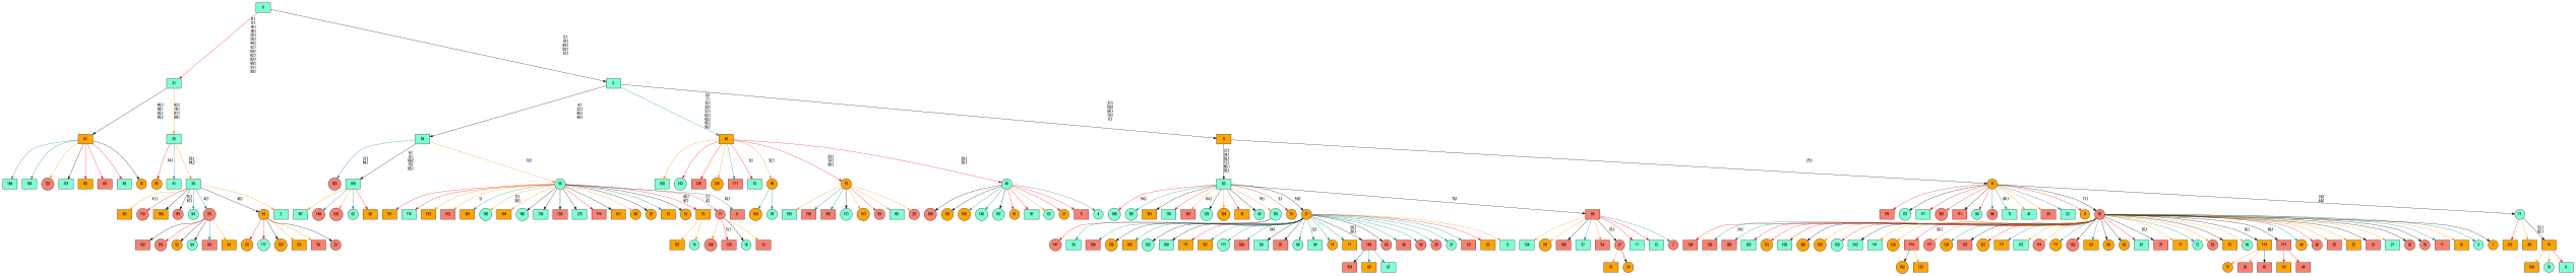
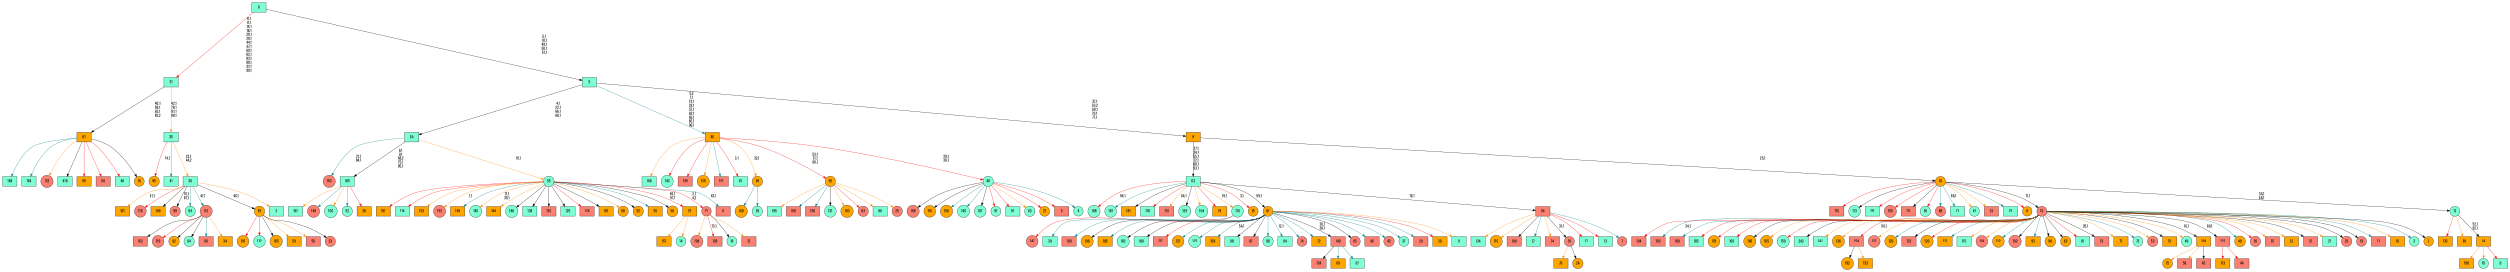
  digraph {
    fontname=Oswald
    node [fillcolor=aquamarine fontname=Oswald shape=box style=filled]
    edge [color=black fontname=Oswald]
    n1 [fillcolor=salmon label=199]
    n2 [fillcolor=salmon label=198 shape=circle]
    n3 [fillcolor=orange label=197]
    n4 [fillcolor=orange label=196 shape=circle]
    n5 [label=195]
    n6 [fillcolor=salmon label=194]
    n7 [fillcolor=salmon label=193]
    n8 [fillcolor=orange label=192 shape=circle]
    n9 [fillcolor=orange label=191 shape=circle]
    n10 [fillcolor=orange label=190]
    n11 [fillcolor=salmon label=189]
    n12 [label=188 shape=circle]
    n13 [label=187 shape=circle]
    n14 [fillcolor=salmon label=186 shape=circle]
    n15 [fillcolor=orange label=185]
    n16 [label=184]
    n17 [label=183]
    n18 [label=182 shape=circle]
    n19 [fillcolor=orange label=181]
    n20 [label=180]
    n21 [fillcolor=orange label=179 shape=circle]
    n22 [label=178]
-   n23 [fillcolor=orange label=177]
+   n23 [fillcolor=salmon label=177]
    n24 [fillcolor=orange label=176 shape=circle]
    n25 [fillcolor=salmon label=175]
    n26 [label=174]
    n27 [label=173 shape=circle]
    n28 [label=172 shape=circle]
    n29 [label=171]
    n30 [fillcolor=orange label=170]
    n31 [label=169]
    n32 [label=168]
    n33 [label=167]
    n34 [fillcolor=orange label=166 shape=circle]
    n35 [fillcolor=orange label=165 shape=circle]
    n36 [label=164]
    n37 [fillcolor=salmon label=163 shape=circle]
    n38 [fillcolor=salmon label=162]
    n39 [fillcolor=orange label=161]
    n40 [fillcolor=orange label=160 shape=circle]
    n41 [label=159 shape=circle]
    n42 [fillcolor=salmon label=158]
    n43 [fillcolor=orange label=157]
    n44 [fillcolor=salmon label=156]
    n45 [fillcolor=salmon label=155 shape=circle]
    n46 [fillcolor=salmon label=154]
    n47 [fillcolor=orange label=153]
-   n48 [fillcolor=salmon label=152]
+   n48 [fillcolor=salmon label=152 shape=circle]
    n49 [fillcolor=salmon label=151]
    n50 [fillcolor=orange label=150 shape=circle]
    n51 [fillcolor=orange label=149]
    n52 [fillcolor=salmon label=148 shape=circle]
    n53 [fillcolor=salmon label=147 shape=circle]
    n54 [label=146 shape=circle]
    n55 [label=145 shape=circle]
    n56 [fillcolor=orange label=144]
    n57 [label=143 shape=circle]
    n58 [label=242]
    n59 [label=141]
    n60 [label=140 shape=circle]
    n61 [fillcolor=salmon label=139]
    n62 [label=138]
-   n63 [fillcolor=orange label=137]
+   n63 [fillcolor=orange label=137 shape=circle]
    n64 [fillcolor=orange label=136 shape=circle]
    n65 [fillcolor=orange label=135 shape=circle]
    n66 [label=134]
    n67 [fillcolor=orange label=133]
    224 [fillcolor=salmon]
    n69 [fillcolor=salmon label=132 shape=circle]
    n70 [label=131 shape=circle]
    n71 [fillcolor=salmon label=130]
    n72 [label=129 shape=circle]
    n73 [fillcolor=salmon label=128]
    n74 [fillcolor=salmon label=127 shape=circle]
    n75 [fillcolor=orange label=126 shape=circle]
    n76 [label=125]
    n77 [fillcolor=salmon label=124]
    n78 [fillcolor=salmon label=123]
    n79 [label=122 shape=circle]
    n80 [fillcolor=salmon label=121]
    n81 [fillcolor=orange label=120 shape=circle]
    n82 [fillcolor=salmon label=119 shape=circle]
-   n83 [label=118]
+   n83 [label=418]
    n84 [fillcolor=orange label=117]
    n85 [fillcolor=salmon label=116 shape=circle]
    n86 [label=115]
    n87 [fillcolor=salmon label=114 shape=circle]
    n88 [fillcolor=orange label=113]
    n89 [fillcolor=orange label=112 shape=circle]
    n90 [fillcolor=salmon label=111]
    n91 [fillcolor=orange label=110 shape=circle]
    n92 [fillcolor=salmon label=109]
-   n93 [fillcolor=salmon label=108]
+   n93 [fillcolor=orange label=108]
    n94 [label=107 shape=circle]
    n95 [fillcolor=orange label=106]
    n96 [fillcolor=orange label=105 shape=circle]
-   n97 [fillcolor=orange label=104 shape=circle]
+   n97 [label=104 shape=circle]
    n98 [fillcolor=orange label=103 shape=circle]
    n99 [fillcolor=salmon label=102 shape=circle]
    n100 [fillcolor=orange label=101]
-   n101 [fillcolor=salmon label=100 shape=circle]
+   n101 [label=100 shape=circle]
    n102 [fillcolor=salmon label=99 shape=circle]
    n103 [label=98]
-   n104 [fillcolor=orange label=97 shape=circle]
+   n104 [label=97 shape=circle]
    n105 [label=96 shape=circle]
    n106 [fillcolor=orange label=95 shape=circle]
    n107 [label=94 shape=circle]
    n108 [fillcolor=orange label=93]
    n109 [fillcolor=orange label=92 shape=circle]
    n110 [label=91]
    n111 [fillcolor=orange label=90 shape=circle]
    n112 [fillcolor=orange label=89]
    n113 [fillcolor=salmon label=88 shape=circle]
    n114 [fillcolor=salmon label=87]
    n115 [label=86 shape=circle]
    n116 [fillcolor=orange label=85]
    n117 [label=84]
    n118 [fillcolor=salmon label=83 shape=circle]
    n119 [fillcolor=orange label=82 shape=circle]
    n120 [label=81]
    n121 [label=80]
    n122 [fillcolor=salmon label=79]
    n123 [fillcolor=orange label=78]
    n124 [fillcolor=orange label=77]
    n125 [fillcolor=orange label=76]
    n126 [fillcolor=orange label=75 shape=circle]
-   n127 [fillcolor=orange label=74 shape=circle]
+   n127 [fillcolor=salmon label=74 shape=circle]
    n128 [label=73 shape=circle]
    n129 [fillcolor=orange label=72]
    n130 [label=71]
    n131 [label=70 shape=circle]
    n132 [fillcolor=orange label=69]
    n133 [fillcolor=orange label=68 shape=circle]
    n134 [label=67]
    149 [fillcolor=salmon]
    n136 [fillcolor=salmon label=66]
    n137 [fillcolor=salmon label=65 shape=circle]
    n138 [label=64 shape=circle]
    n139 [label=63 shape=circle]
    n140 [fillcolor=orange label=62 shape=circle]
    n141 [label=61]
    n142 [fillcolor=salmon label=60]
    n143 [fillcolor=orange label=59]
    n144 [fillcolor=salmon label=58]
    n145 [label=57]
    n146 [fillcolor=salmon label=56]
    n147 [fillcolor=orange label=55]
    n148 [fillcolor=salmon label=54]
    n149 [fillcolor=salmon label=53 shape=circle]
    n150 [label=52 shape=circle]
    n151 [fillcolor=orange label=51]
    n152 [fillcolor=orange label=50 shape=circle]
    n153 [label=49 shape=circle]
    n154 [label=48]
-   n155 [label=47]
+   n155 [label=47 shape=circle]
    n156 [fillcolor=salmon label=46]
    n157 [fillcolor=salmon label=45]
    124 [fillcolor=orange]
    n159 [fillcolor=salmon label=44]
    122 [fillcolor=salmon]
-   n161 [label=43 shape=circle]
    n162 [fillcolor=salmon label=42 shape=circle]
    n163 [label=41]
    n164 [fillcolor=orange label=40 shape=circle]
    n165 [label=39]
    116 [shape=circle]
-   n167 [fillcolor=salmon label=38 shape=circle]
    n168 [label=37 shape=circle]
    n169 [fillcolor=salmon label=36 shape=circle]
    n170 [fillcolor=salmon label=35]
    n171 [fillcolor=orange label=34]
    110 [fillcolor=salmon shape=circle]
    n173 [fillcolor=salmon label=33]
    n174 [fillcolor=orange label=32]
    n175 [fillcolor=salmon label=31]
    n176 [fillcolor=orange label=30]
    105
    n178 [fillcolor=salmon label=29]
    n179 [label=28 shape=circle]
    99 [fillcolor=orange shape=circle]
    n181 [label=27]
    n182 [fillcolor=salmon label=26 shape=circle]
    n183 [fillcolor=salmon label=25 shape=circle]
    95 [fillcolor=orange shape=circle]
    n185 [fillcolor=orange label=24 shape=circle]
    91 [fillcolor=salmon shape=circle]
    n187 [fillcolor=salmon label=23 shape=circle]
    89 [fillcolor=orange shape=circle]
    n189 [label=22]
    n190 [fillcolor=orange label=21 shape=circle]
    n191 [fillcolor=orange label=20]
    n192 [fillcolor=salmon label=19 shape=circle]
    n193 [label=18 shape=circle]
    n194 [label=17]
    n195 [fillcolor=orange label=16 shape=circle]
    81 [fillcolor=orange]
    n197 [fillcolor=orange label=15 shape=circle]
    n198 [label=14 shape=circle]
    75 [fillcolor=orange]
    n200 [label=13]
    n201 [fillcolor=salmon label=12]
    71 [fillcolor=salmon shape=circle]
    n203 [fillcolor=salmon label=11]
    n204 [fillcolor=orange label=10]
    n205 [label=9]
    67 [fillcolor=orange shape=circle]
    n207 [fillcolor=orange label=8 shape=circle]
    n208 [fillcolor=salmon label=7 shape=circle]
    64 [fillcolor=salmon]
    63
    n211 [fillcolor=salmon label=6]
    55 [shape=circle]
    54
    n214 [fillcolor=salmon label=5]
    n215 [label=4 shape=circle]
    48 [shape=circle]
    46 [fillcolor=orange]
    n218 [label=3 shape=circle]
    n219 [label=2]
    36
    35
    31
    n223 [fillcolor=orange label=1 shape=circle]
    16 [fillcolor=salmon shape=circle]
    n225 [label=0]
    14 [fillcolor=orange]
    12 [shape=circle]
    10 [fillcolor=orange shape=circle]
    9 [fillcolor=orange]
    5
    0
    224 -> n8
    224 -> n67 [color=darkorange]
    149 -> n46
    149 -> n132 [color=teal]
    149 -> n134 [color=teal]
    124 -> n126 [color=darkorange]
    124 -> n144 [color=darkorange]
    124 -> n157
    122 -> n88 [color=red]
    122 -> n159 [color=red]
    116 -> n53 [color=red]
    116 -> n165 [color=teal]
    110 -> n38
    110 -> n82 [color=red]
    110 -> n109
    110 -> n138
    110 -> n142 [color=teal]
    110 -> n171 [color=darkorange]
    105 -> n33 [color=darkorange]
    105 -> n52 [color=teal]
    105 -> n101 [color=darkorange]
    105 -> n150 [color=teal]
    105 -> n176 [color=red]
    99 -> n40 [color=teal]
    99 -> n179 [color=teal]
    95 -> n5 [color=darkorange]
    95 -> n42 [color=teal]
    95 -> n44 [color=teal]
    95 -> n70
    95 -> n98 [color=darkorange]
    95 -> n118 [color=red]
    95 -> n121 [color=darkorange]
    95 -> n183 [color=darkorange]
    91 -> n125 [color=darkorange]
    91 -> n185
    89 -> n9 [color=red]
    89 -> n28 [color=red]
    89 -> n96
    89 -> n143 [color=darkorange]
    89 -> n146 [color=darkorange]
    89 -> n187
    81 -> n16 [color=teal]
    81 -> n36 [color=teal]
    81 -> n69 [color=darkorange]
    81 -> n83
    81 -> n116 [color=red]
    81 -> n136 [color=red]
    81 -> n154 [color=red]
    81 -> n195
    75 -> n43 [color=darkorange]
    75 -> n198 [color=darkorange]
    71 -> n2 [color=darkorange]
    71 -> n73 [color=red label="73,1"]
    71 -> n193
    71 -> n201 [color=darkorange]
    67 -> n1 [color=teal]
    67 -> n4
    67 -> n15 [color=teal]
    67 -> n18
    67 -> n20
    67 -> n23 [color=red]
    67 -> n63 [color=teal]
    67 -> n79 [color=teal]
    67 -> n93 [color=teal label="54,1"]
    67 -> n103
    67 -> n114
    67 -> n115 [color=teal]
    67 -> n117 [color=teal label="12,1"]
    67 -> n127 [color=teal]
    67 -> n129 [color=teal]
    67 -> 149 [label="26,1\n38,1"]
    67 -> n137
    67 -> n156 [color=teal]
    67 -> n162 [color=teal]
-   67 -> n167 [color=teal]
    67 -> n168 [color=teal]
    67 -> n178 [color=teal]
    67 -> n191 [color=red]
    67 -> n205 [color=darkorange]
    64 -> n66 [color=darkorange]
    64 -> n91 [color=darkorange]
    64 -> n92
    64 -> n145 [color=teal]
    64 -> n148 [color=darkorange]
    64 -> 91 [label="31,1"]
    64 -> n194 [color=red]
    64 -> n200 [color=red]
    64 -> n208 [color=teal]
    63 -> n12 [color=red label="94,1"]
    63 -> n13 [color=teal]
    63 -> n19
    63 -> n22 [color=red]
    63 -> n49 [color=darkorange label="64,1"]
    63 -> n72
    63 -> n97 [color=darkorange]
    63 -> n123 [color=red]
-   63 -> n161
    63 -> 116 [color=darkorange label="79,1"]
    63 -> n197 [color=red label="3,1"]
    63 -> 67 [label="59,1"]
    63 -> 64 [label="76,1"]
    55 -> n3 [color=red]
    55 -> n26 [color=red]
    55 -> n47 [color=darkorange]
    55 -> n48 [color=darkorange label="1,1"]
    55 -> n51 [color=teal]
    55 -> n55 [color=darkorange label="17,1\n39,1"]
    55 -> n56 [color=darkorange]
    55 -> n60
    55 -> n62
    55 -> n71
    55 -> n76
    55 -> n77 [color=red]
    55 -> n100
    55 -> n133 [color=darkorange]
    55 -> n140
    55 -> n147 [color=teal]
    55 -> n152
    55 -> 75 [color=red label="45,1\n97,1"]
    55 -> 71 [color=red label="2,1\n4,2"]
    55 -> n211 [color=teal label="43,1"]
    54 -> n37 [color=teal label="21,1\n84,1"]
    54 -> 105 [label="6,1\n9,1\n68,2\n75,1\n95,1"]
    54 -> 55 [color=darkorange label="19,1"]
    48 -> n14
    48 -> n24
    48 -> n50 [color=teal]
    48 -> n54 [color=teal]
    48 -> n94
    48 -> n104 [color=red]
    48 -> n110 [color=red]
    48 -> n139 [color=darkorange]
    48 -> n190 [color=red]
    48 -> n214 [color=red]
    48 -> n215 [color=teal]
    46 -> n32 [color=darkorange]
    46 -> n57 [color=red]
    46 -> n61 [color=red]
    46 -> n65 [color=darkorange]
    46 -> n80 [color=teal]
    46 -> n141 [color=red label="0,1"]
    46 -> 99 [color=darkorange label="32,1"]
    46 -> 95 [color=red label="53,1\n61,1\n90,1"]
    46 -> 48 [color=red label="29,1\n30,1"]
    36 -> n39 [color=darkorange label="41,1"]
    36 -> n85 [color=red]
    36 -> n95
    36 -> n102 [label="15,1\n87,1"]
    36 -> n107 [color=teal]
    36 -> 110 [color=teal label="47,1"]
    36 -> 89 [label="46,1"]
    36 -> n219 [color=darkorange]
    35 -> n106 [color=red label="74,1"]
    35 -> n163 [color=teal]
    35 -> 36 [color=darkorange label="23,1\n44,2"]
    31 -> 81 [label="40,1\n58,1\n63,1\n82,2"]
    31 -> 35 [color=darkorange label="42,1\n78,1\n81,1\n98,1"]
    16 -> n6 [color=red]
    16 -> n7 [color=teal label="24,1"]
    16 -> n11 [color=teal]
    16 -> n17 [color=red]
    16 -> n21 [color=red]
    16 -> n31 [color=red]
    16 -> n34
    16 -> n35 [color=darkorange]
    16 -> n41 [color=red]
    16 -> n58
    16 -> n59 [color=darkorange]
    16 -> n64 [color=darkorange]
    16 -> 224 [color=red label="56,1"]
    16 -> n74 [color=darkorange]
    16 -> n75 [color=teal]
    16 -> n78
    16 -> n81 [color=red]
    16 -> n84 [color=teal]
    16 -> n86 [color=darkorange]
    16 -> n87 [color=darkorange]
    16 -> n89 [color=teal]
    16 -> n99
    16 -> n108 [color=teal]
    16 -> n111
    16 -> n119
    16 -> n120 [color=red]
    16 -> n122 [label="35,1"]
    16 -> n124 [color=darkorange]
    16 -> n128 [color=teal]
    16 -> n149 [color=darkorange]
    16 -> n151
    16 -> n153 [color=darkorange]
    16 -> 124 [label="16,1"]
    16 -> 122 [label="89,1"]
    16 -> n164 [color=teal]
    16 -> n169 [color=red]
    16 -> n170 [color=darkorange]
    16 -> n174 [color=darkorange]
    16 -> n175
    16 -> n181 [color=darkorange]
    16 -> n182
    16 -> n192
    16 -> n203 [color=teal]
    16 -> n204 [color=darkorange]
    16 -> n218 [color=teal]
    16 -> n223
    14 -> n10 [color=darkorange]
    14 -> n131 [color=darkorange]
    14 -> n225 [color=red]
    12 -> n30 [color=red]
    12 -> n112 [color=darkorange]
    12 -> 14 [label="52,1\n92,1"]
    10 -> n25 [color=red]
    10 -> n27
    10 -> n29 [color=red]
    10 -> n45 [color=red]
    10 -> n90
    10 -> n105 [color=red]
    10 -> n113 [color=teal]
    10 -> n130 [color=teal label="86,1"]
    10 -> n155 [color=darkorange]
    10 -> n173 [color=darkorange]
    10 -> n189 [color=teal]
    10 -> n207 [color=red]
    10 -> 16 [label="71,1"]
    10 -> 12 [label="36,1\n48,1"]
    9 -> 63 [label="27,1\n34,1\n55,1\n72,1\n80,1\n93,1"]
    9 -> 10 [label="25,1"]
    5 -> 54 [label="4,1\n22,1\n66,1\n68,1"]
    5 -> 46 [color=teal label="5,2\n7,1\n13,1\n33,1\n57,1\n62,1\n65,1\n85,1\n96,1"]
    5 -> 9 [label="37,1\n50,2\n60,1\n70,1\n77,1"]
    0 -> 31 [color=red label="8,1\n11,1\n14,1\n18,1\n20,1\n28,1\n44,1\n67,1\n69,1\n82,1\n83,1\n88,1\n91,1\n99,1"]
    0 -> 5 [label="5,1\n10,1\n49,1\n50,1\n51,1"]
  }
